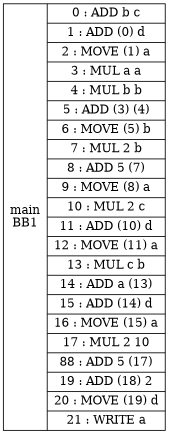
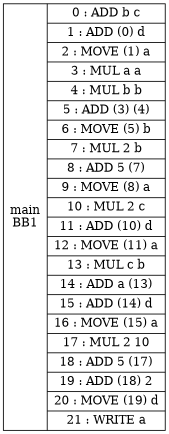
  digraph {
-   n1 [label="<b>main\nBB1|{0 : ADD b c |1 : ADD (0) d |2 : MOVE (1) a |3 : MUL a a |4 : MUL b b |5 : ADD (3) (4) |6 : MOVE (5) b |7 : MUL 2 b |8 : ADD 5 (7) |9 : MOVE (8) a |10 : MUL 2 c |11 : ADD (10) d |12 : MOVE (11) a |13 : MUL c b |14 : ADD a (13) |15 : ADD (14) d |16 : MOVE (15) a |17 : MUL 2 10 |88 : ADD 5 (17) |19 : ADD (18) 2 |20 : MOVE (19) d |21 : WRITE a }" shape=record]
+   n1 [label="<b>main\nBB1|{0 : ADD b c |1 : ADD (0) d |2 : MOVE (1) a |3 : MUL a a |4 : MUL b b |5 : ADD (3) (4) |6 : MOVE (5) b |7 : MUL 2 b |8 : ADD 5 (7) |9 : MOVE (8) a |10 : MUL 2 c |11 : ADD (10) d |12 : MOVE (11) a |13 : MUL c b |14 : ADD a (13) |15 : ADD (14) d |16 : MOVE (15) a |17 : MUL 2 10 |18 : ADD 5 (17) |19 : ADD (18) 2 |20 : MOVE (19) d |21 : WRITE a }" shape=record]
  }
